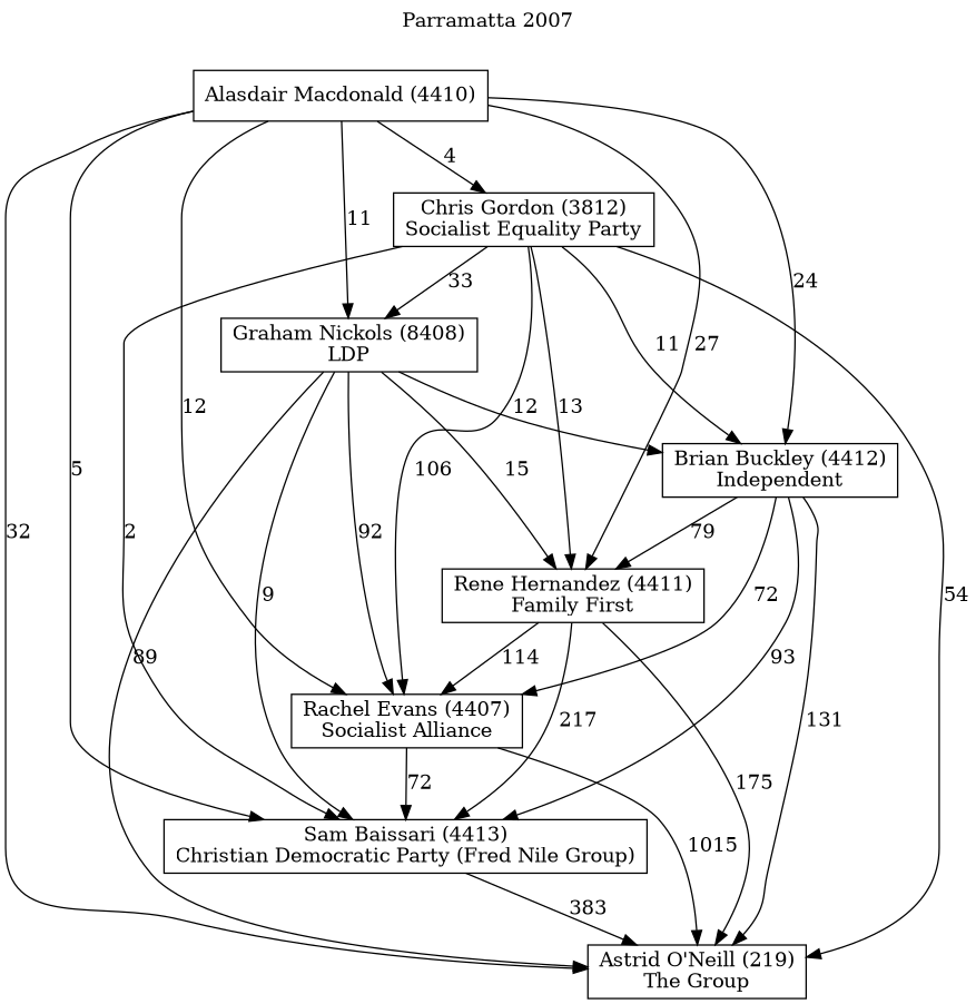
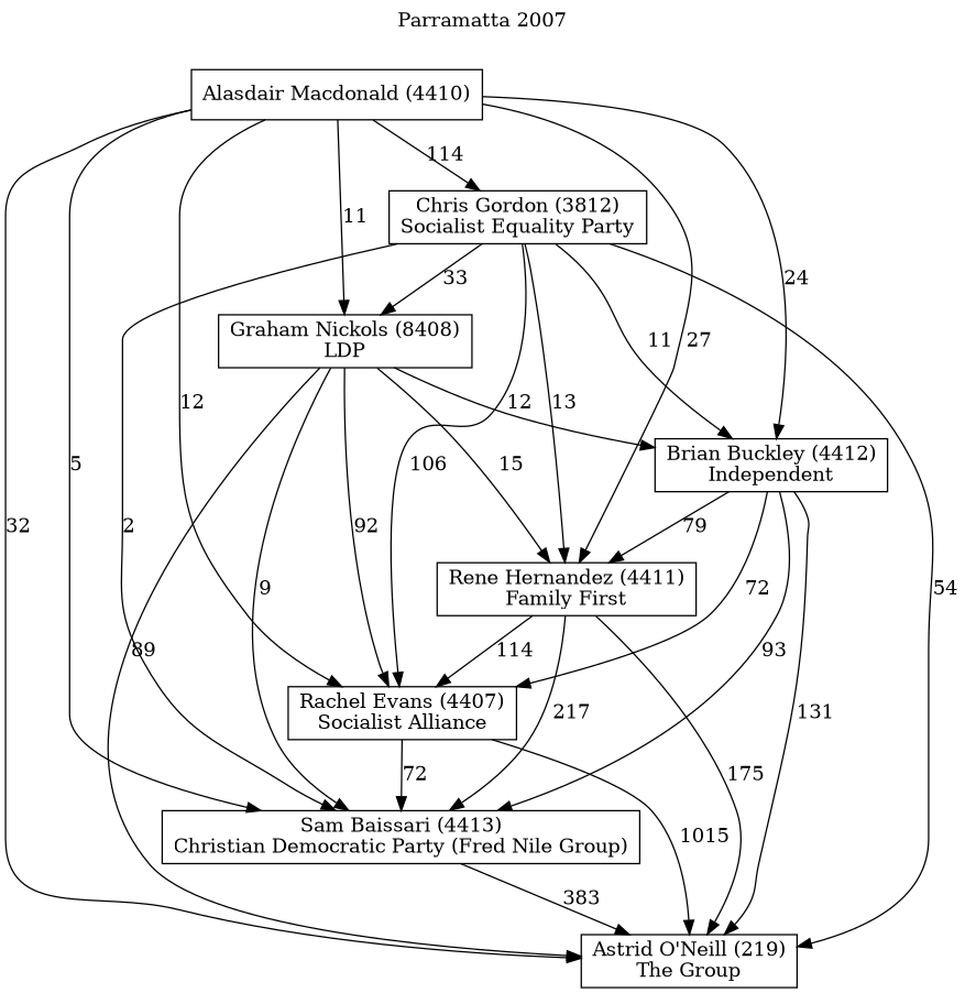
  digraph {
    label="Parramatta 2007"
    labelloc=t
    mclimit=10
    node [shape=box]
    n1 [label="Alasdair Macdonald (4410)\n"]
    n2 [label="Astrid O'Neill (219)\nThe Group"]
    n3 [label="Brian Buckley (4412)\nIndependent"]
    n4 [label="Chris Gordon (3812)\nSocialist Equality Party"]
    n5 [label="Graham Nickols (8408)\nLDP"]
    n6 [label="Rachel Evans (4407)\nSocialist Alliance"]
    n7 [label="Rene Hernandez (4411)\nFamily First"]
    n8 [label="Sam Baissari (4413)\nChristian Democratic Party (Fred Nile Group)"]
    n1 -> n2 [label=32]
    n1 -> n3 [label=24]
-   n1 -> n4 [label=4]
+   n1 -> n4 [label=114]
    n1 -> n5 [label=11]
    n1 -> n6 [label=12]
    n1 -> n7 [label=27]
    n1 -> n8 [label=5]
    n3 -> n2 [label=131]
    n3 -> n6 [label=72]
    n3 -> n7 [label=79]
    n3 -> n8 [label=93]
    n4 -> n2 [label=54]
    n4 -> n3 [label=11]
    n4 -> n5 [label=33]
    n4 -> n6 [label=106]
    n4 -> n7 [label=13]
    n4 -> n8 [label=2]
    n5 -> n2 [label=89]
    n5 -> n3 [label=12]
    n5 -> n6 [label=92]
    n5 -> n7 [label=15]
    n5 -> n8 [label=9]
    n6 -> n2 [label=1015]
    n6 -> n8 [label=72]
    n7 -> n2 [label=175]
    n7 -> n6 [label=114]
    n7 -> n8 [label=217]
    n8 -> n2 [label=383]
  }
